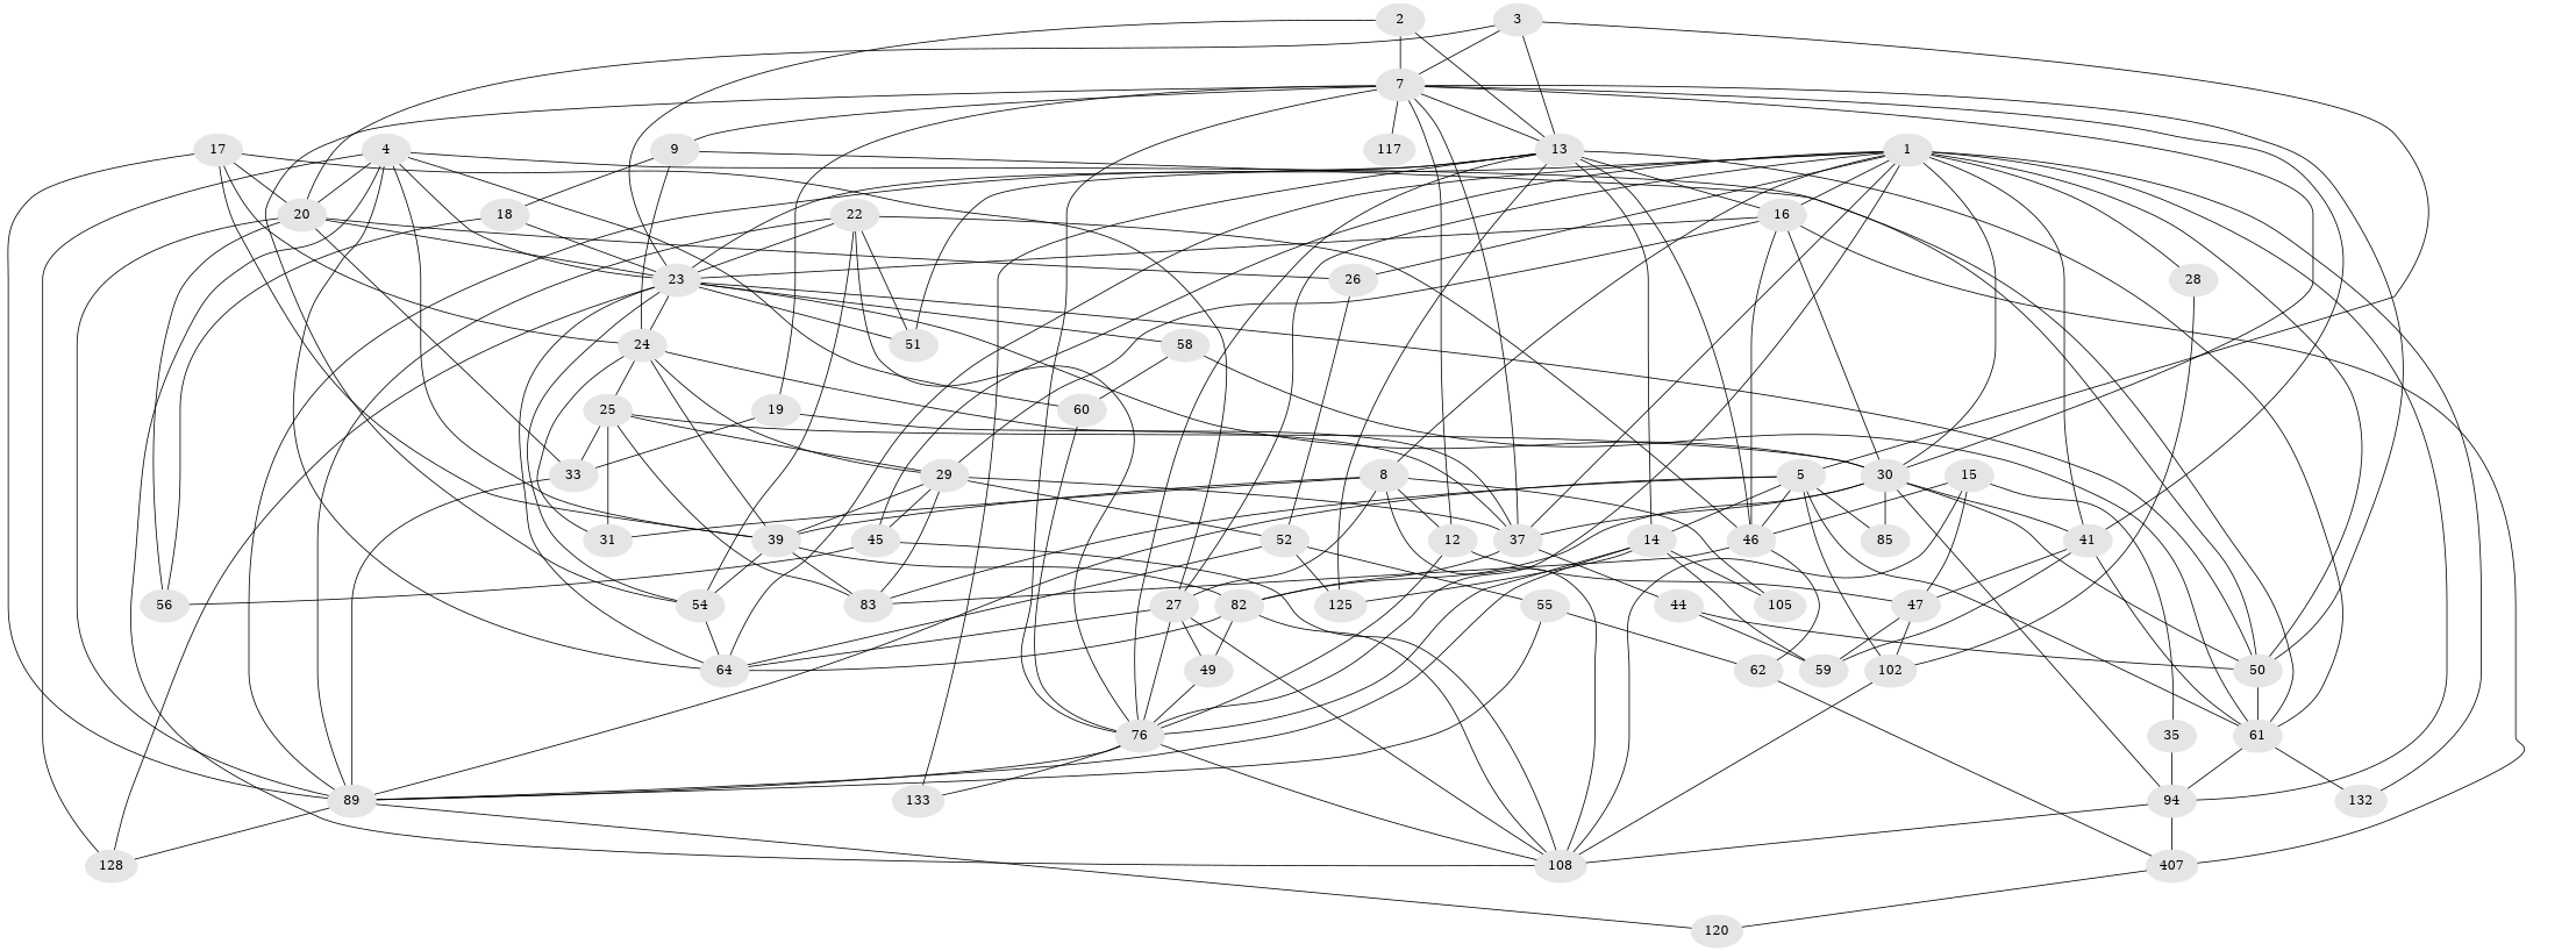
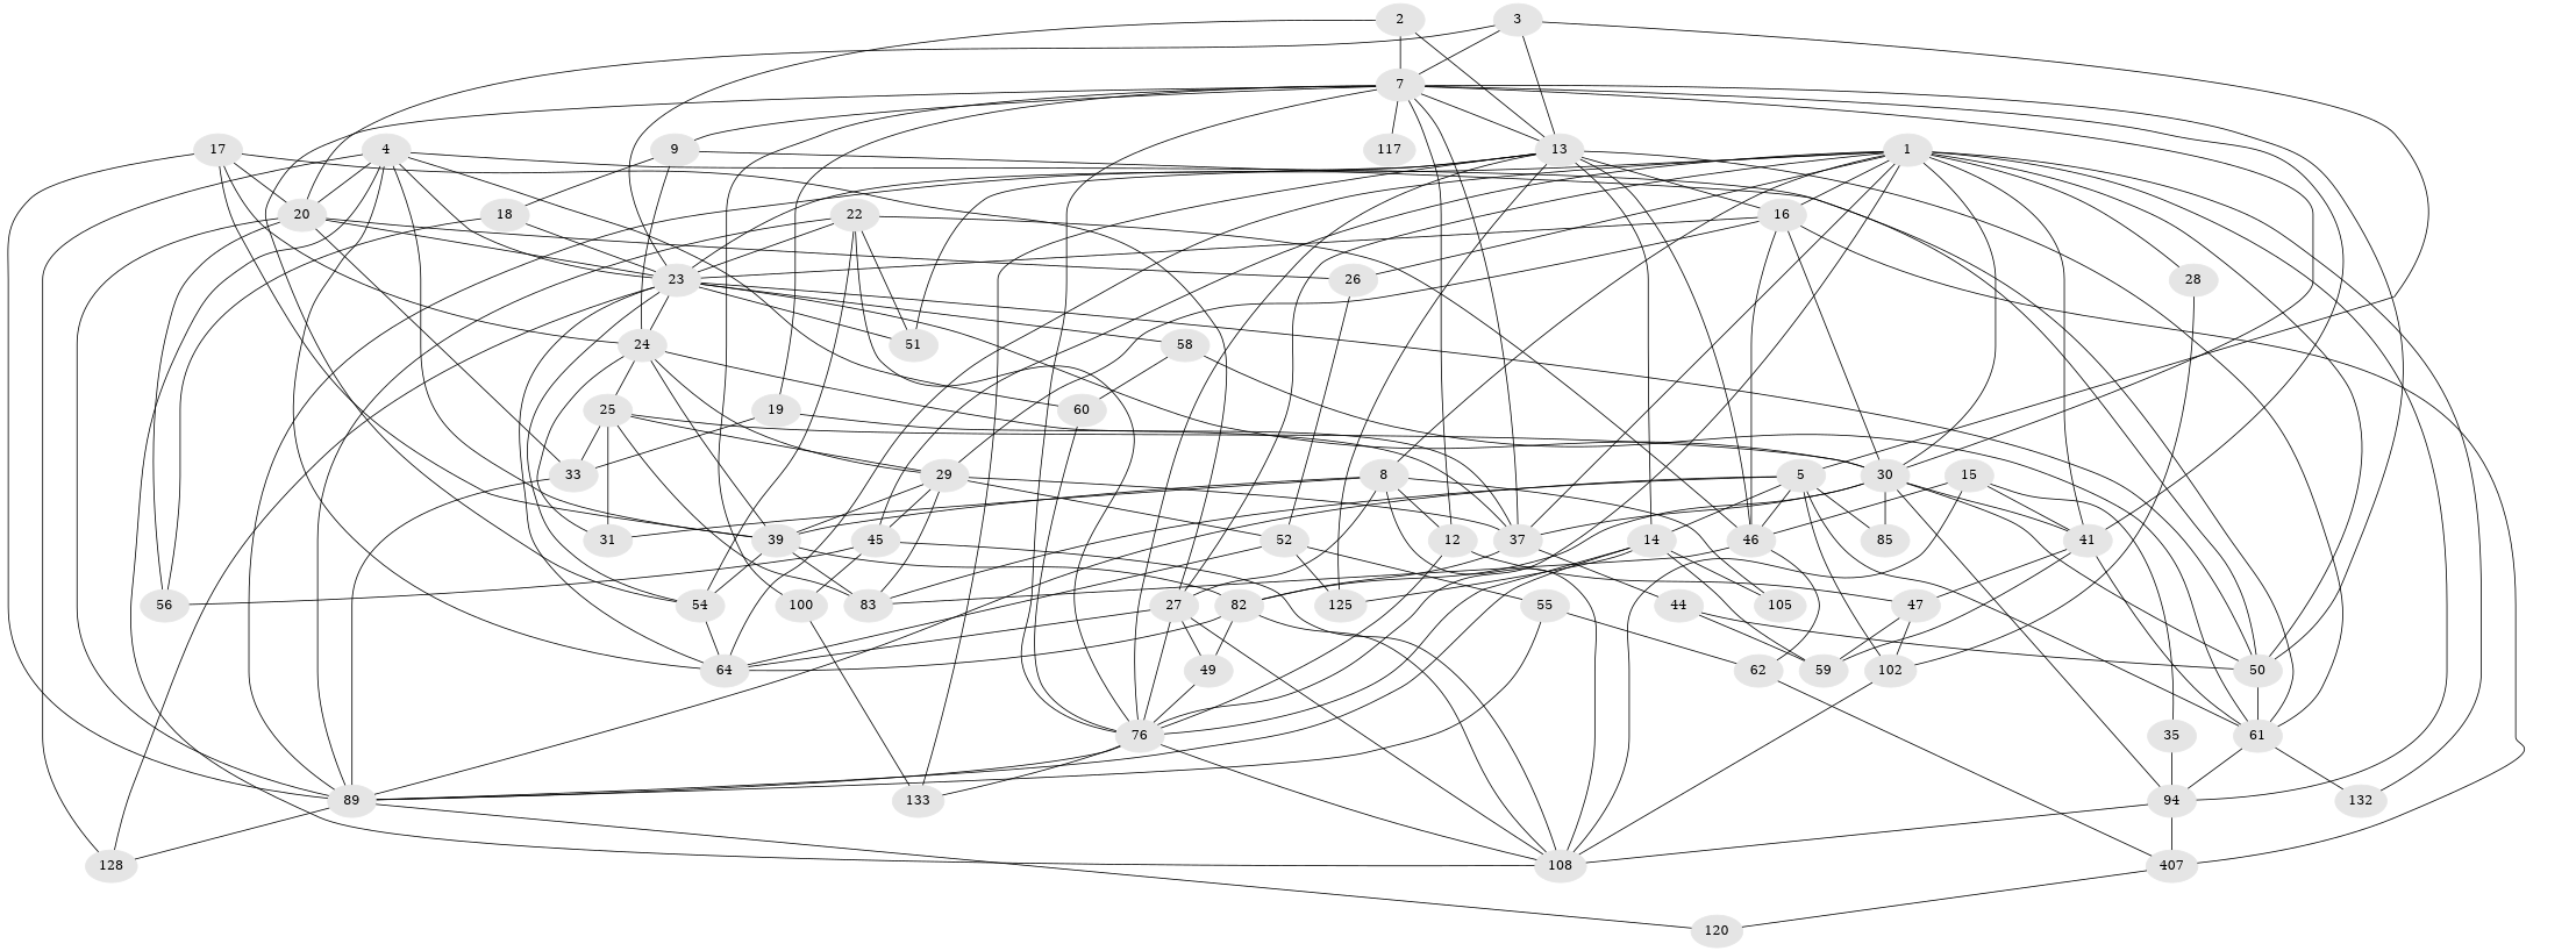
  graph {
    node [color=gray90 style=filled]
    1 [super="+112+10"]
    8
    16 [super="+131"]
    26
    27 [super="+68+106"]
    28
    30 [super="+84+53"]
    37 [super="+73"]
    41 [super="+130+96"]
    45
    50 [super="+70"]
    64 [super="+121+71"]
    76 [super="+78+97"]
    89 [super="+92"]
    94 [super="+122"]
    132
    39 [super="+93+118"]
    108 [super="+114+111"]
    12
    31 [super="+91"]
    105
    23 [super="+66+116+74+36"]
    46 [super="+57"]
    29 [super="+101"]
    n25 [label=407]
    52 [super="+103"]
    49 [super="+80"]
    102
    85
    n30 [label=82 super="+63+123"]
    44
    61 [super="+104"]
    47
    59
+   100
    56
    133
    128
    120
    7 [super="+11"]
    13 [super="+32+86"]
    9
    19 [super="+65"]
    54
    117
    2
    14
    51
    125
    24 [super="+134"]
    58
    5 [super="+6"]
    83 [super="+119+109"]
    3
    20 [super="+38"]
    33
    4 [super="+88+75"]
    60 [super="+72"]
    62
    18
    25 [super="+34"]
    15
    35
    17 [super="+67"]
    22 [super="+40"]
    55
    1 -- 8
    1 -- 16
    1 -- 26
    1 -- 27
    1 -- 28
    1 -- 30
    1 -- 37
    1 -- 41
    1 -- 45
    1 -- 50
    1 -- 64
    1 -- 76
    1 -- 89
    1 -- 94
    1 -- 132
    8 -- 27
    8 -- 39
    8 -- 108
    8 -- 12
    8 -- 31
    8 -- 105
    16 -- 30
    16 -- 23
    16 -- 46
    16 -- 29
    16 -- n25 [weight=2]
    26 -- 52
    27 -- 64
    27 -- 76
    27 -- 108
    27 -- 49
    28 -- 102
    30 -- 37
    30 -- 41
    30 -- 50
    30 -- 94
    30 -- 85
    30 -- n30
    37 -- n30 [weight=2]
    37 -- 44
    41 -- 61
    41 -- 47
    41 -- 59
    45 -- 108
+   45 -- 100
    45 -- 56
    50 -- 61
    76 -- 89
    76 -- 108
    76 -- 133
    89 -- 128
    89 -- 120
    94 -- 108
    94 -- n25
    39 -- n30
    39 -- 54
    39 -- 83
    12 -- 76
    12 -- 47
    23 -- 30
    23 -- 50
    23 -- 64
    23 -- 128
    23 -- 54
    23 -- 51
    23 -- 24
    23 -- 58
    46 -- 83
    46 -- 62
    29 -- 37
    29 -- 45
    29 -- 39
    29 -- 52
    29 -- 83
    n25 -- 120
    52 -- 64
    52 -- 125
    52 -- 55
    49 -- 76
    102 -- 108 [weight=2]
    n30 -- 64
    n30 -- 108
    n30 -- 49
    44 -- 50
    44 -- 59
    61 -- 94
    61 -- 132
    47 -- 102
    47 -- 59
+   100 -- 133
    7 -- 30
    7 -- 37 [weight=2]
    7 -- 41
    7 -- 50
    7 -- 76 [weight=2]
    7 -- 12
+   7 -- 100
    7 -- 13
    7 -- 9
    7 -- 19
    7 -- 54
    7 -- 117 [weight=2]
    13 -- 16
    13 -- 76
    13 -- 23
    13 -- 46
    13 -- 61 [weight=2]
    13 -- 133
    13 -- 14
    13 -- 51
    13 -- 125
    9 -- 50
    9 -- 24
    9 -- 18
    19 -- 37
    19 -- 33
    54 -- 64
    2 -- 23
    2 -- 7
    2 -- 13
    14 -- 76
    14 -- 89
    14 -- 105
    14 -- 59
    14 -- 125
    24 -- 37
    24 -- 39
    24 -- 31
    24 -- 29
    24 -- 25
    58 -- 61
    58 -- 60 [weight=2]
    5 -- 89
    5 -- 46
    5 -- 102
    5 -- 85
    5 -- 61
    5 -- 14
    5 -- 83
    3 -- 7
    3 -- 13
    3 -- 5
    3 -- 20
    20 -- 26
    20 -- 89
    20 -- 23
    20 -- 56
    20 -- 33
    33 -- 89
    4 -- 64 [weight=2]
    4 -- 39
    4 -- 108
    4 -- 23
    4 -- 61
    4 -- 128
    4 -- 20
    4 -- 60
    60 -- 76
    62 -- n25
    18 -- 23
    18 -- 56
    25 -- 30
    25 -- 31
    25 -- 29
    25 -- 83 [weight=2]
    25 -- 33
-   15 -- 47
+   15 -- 41
    15 -- 108
    15 -- 46
    15 -- 35
    35 -- 94
    17 -- 27
    17 -- 89
    17 -- 39
    17 -- 24
    17 -- 20
    22 -- 76
    22 -- 89
    22 -- 23
    22 -- 46
    22 -- 54
    22 -- 51
    55 -- 89
    55 -- 62
  }
